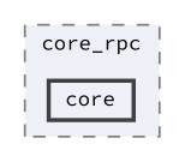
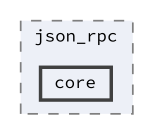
  digraph {
    compound=true
    fontname="Source Code Pro"
    n1 [color=grey25 fillcolor="#edf0f7" fontname="Source Code Pro" fontsize=10 height=0.2 label=core shape=box style="filled,bold" width=0.4]
    subgraph cluster_1 {
      bgcolor="#edf0f7"
      fontsize=10
-     label=core_rpc
+     label=json_rpc
      pencolor=grey50
      style="filled,dashed"
      n1
    }
  }
